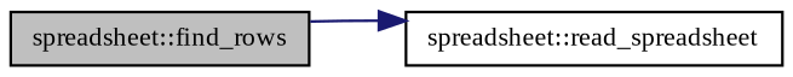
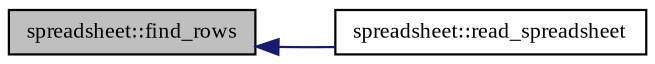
  digraph {
    rankdir=LR
    fontname="Liberation Serif"
    node [color=black fontname="Liberation Serif" fontsize=10 shape=record style=filled]
    n1 [fillcolor=grey75 fontcolor=black height=0.2 label="spreadsheet::find_rows" width=0.4]
    n2 [fillcolor=white height=0.2 label="spreadsheet::read_spreadsheet" width=0.4]
-   n2 -> n1 [color=midnightblue dir=back fontname="Liberation Serif" fontsize=10 labelfontname=Helvetica labelfontsize=10 style=solid]
+   n1 -> n2 [color=midnightblue dir=back fontname="Liberation Serif" fontsize=10 labelfontname=Helvetica labelfontsize=10 style=solid]
  }
